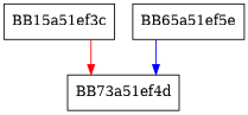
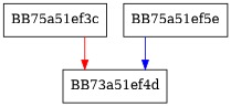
  digraph {
    splines=ortho
    node [shape=box]
    n1 [label=BB73a51ef4d]
-   BB75a51ef3c [label=BB15a51ef3c]
-   BB75a51ef5e [label=BB65a51ef5e]
+   BB75a51ef3c
+   BB75a51ef5e
    BB75a51ef3c -> n1 [color=red]
    BB75a51ef5e -> n1 [color=blue]
  }
